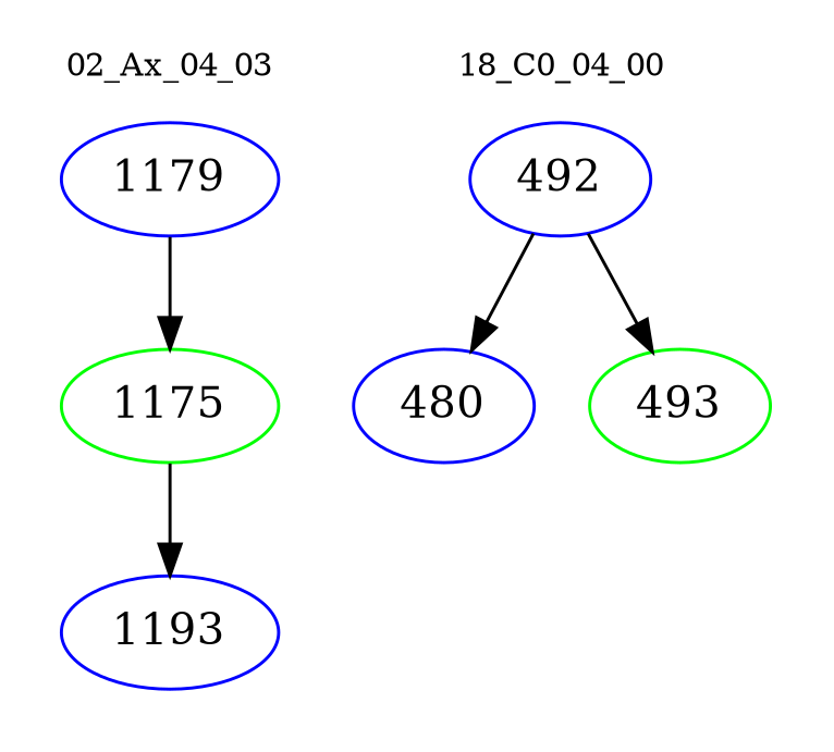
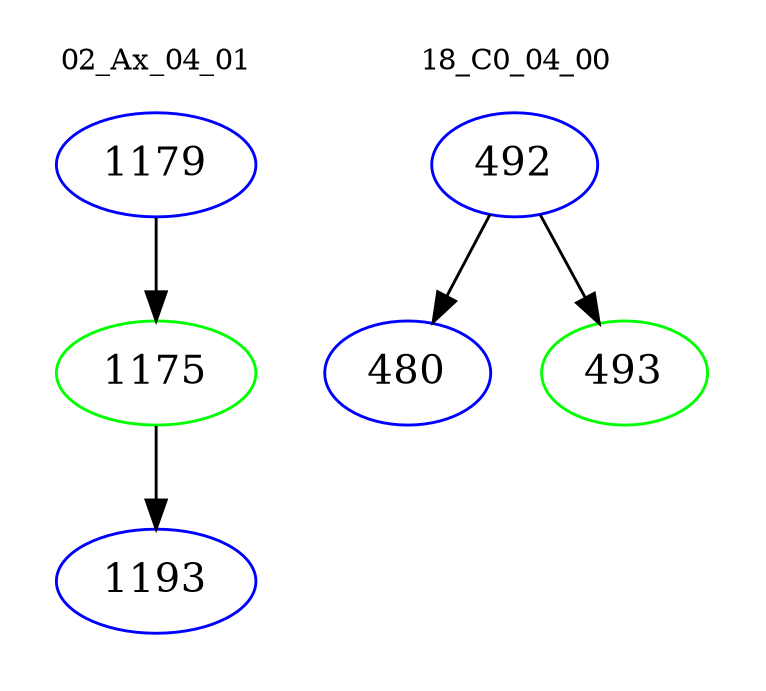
  digraph {
    fontname="DejaVu Serif"
    node [color=blue fontname="DejaVu Serif"]
    edge [color=black fontname="DejaVu Serif"]
    n1 [label=1179]
    n2 [color=green label=1175]
    n3 [label=1193]
    n4 [label=492]
    n5 [label=480]
    n6 [color=green label=493]
    subgraph cluster_1 {
      color=white
      fontsize=10
-     label="02_Ax_04_03"
+     label="02_Ax_04_01"
      n1
      n2
      n3
    }
    subgraph cluster_2 {
      color=white
      fontsize=10
      label="18_C0_04_00"
      n4
      n5
      n6
    }
    n1 -> n2
    n2 -> n3
    n4 -> n5
    n4 -> n6
  }
